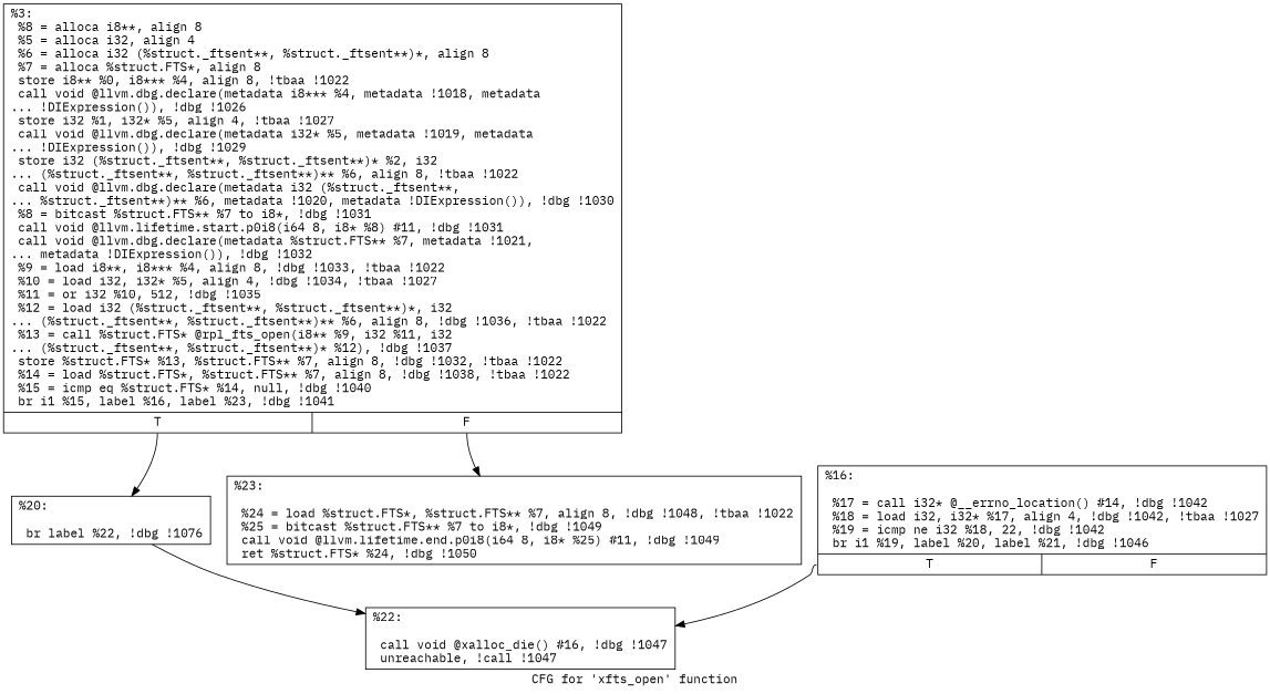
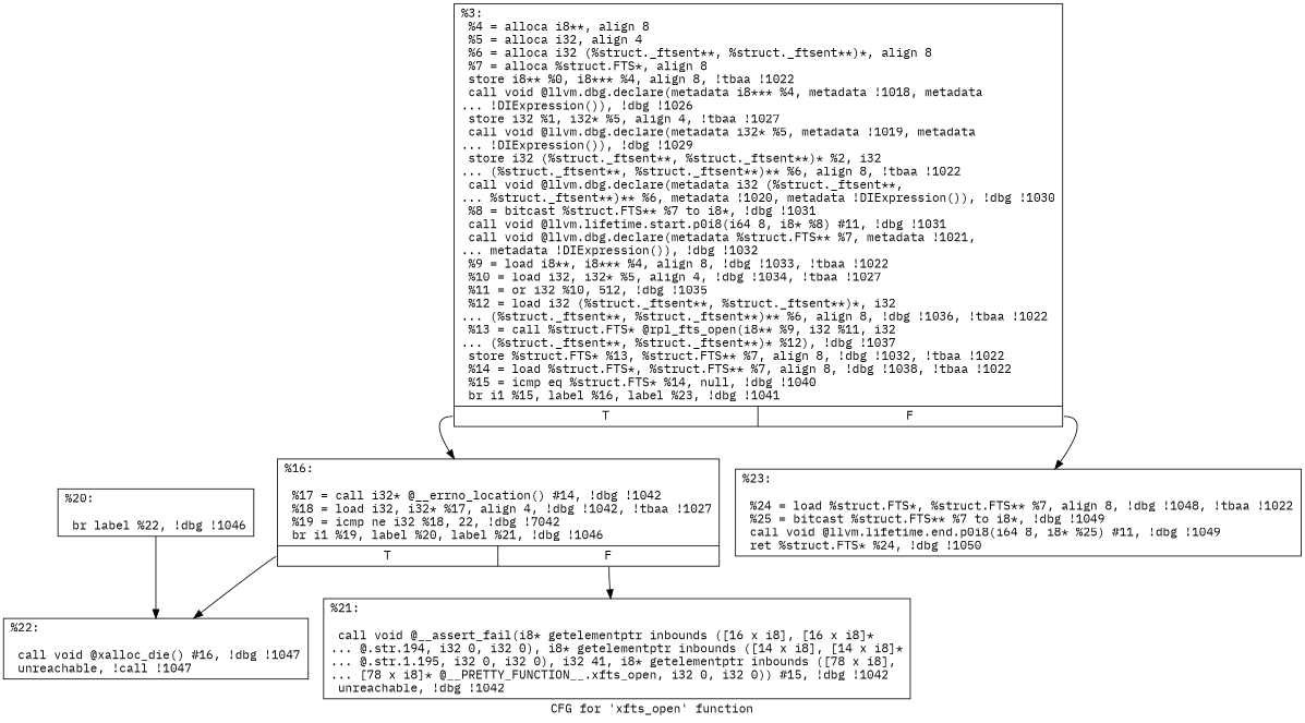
  digraph {
    fontname="IBM Plex Mono"
    label="CFG for 'xfts_open' function"
    node [fontname="IBM Plex Mono" shape=record]
    edge [fontname="IBM Plex Mono" tailport=s0]
-   n1 [label="{%3:\l  %8 = alloca i8**, align 8\l  %5 = alloca i32, align 4\l  %6 = alloca i32 (%struct._ftsent**, %struct._ftsent**)*, align 8\l  %7 = alloca %struct.FTS*, align 8\l  store i8** %0, i8*** %4, align 8, !tbaa !1022\l  call void @llvm.dbg.declare(metadata i8*** %4, metadata !1018, metadata\l... !DIExpression()), !dbg !1026\l  store i32 %1, i32* %5, align 4, !tbaa !1027\l  call void @llvm.dbg.declare(metadata i32* %5, metadata !1019, metadata\l... !DIExpression()), !dbg !1029\l  store i32 (%struct._ftsent**, %struct._ftsent**)* %2, i32\l... (%struct._ftsent**, %struct._ftsent**)** %6, align 8, !tbaa !1022\l  call void @llvm.dbg.declare(metadata i32 (%struct._ftsent**,\l... %struct._ftsent**)** %6, metadata !1020, metadata !DIExpression()), !dbg !1030\l  %8 = bitcast %struct.FTS** %7 to i8*, !dbg !1031\l  call void @llvm.lifetime.start.p0i8(i64 8, i8* %8) #11, !dbg !1031\l  call void @llvm.dbg.declare(metadata %struct.FTS** %7, metadata !1021,\l... metadata !DIExpression()), !dbg !1032\l  %9 = load i8**, i8*** %4, align 8, !dbg !1033, !tbaa !1022\l  %10 = load i32, i32* %5, align 4, !dbg !1034, !tbaa !1027\l  %11 = or i32 %10, 512, !dbg !1035\l  %12 = load i32 (%struct._ftsent**, %struct._ftsent**)*, i32\l... (%struct._ftsent**, %struct._ftsent**)** %6, align 8, !dbg !1036, !tbaa !1022\l  %13 = call %struct.FTS* @rpl_fts_open(i8** %9, i32 %11, i32\l... (%struct._ftsent**, %struct._ftsent**)* %12), !dbg !1037\l  store %struct.FTS* %13, %struct.FTS** %7, align 8, !dbg !1032, !tbaa !1022\l  %14 = load %struct.FTS*, %struct.FTS** %7, align 8, !dbg !1038, !tbaa !1022\l  %15 = icmp eq %struct.FTS* %14, null, !dbg !1040\l  br i1 %15, label %16, label %23, !dbg !1041\l|{<s0>T|<s1>F}}"]
-   n2 [label="{%16:\l\l  %17 = call i32* @__errno_location() #14, !dbg !1042\l  %18 = load i32, i32* %17, align 4, !dbg !1042, !tbaa !1027\l  %19 = icmp ne i32 %18, 22, !dbg !1042\l  br i1 %19, label %20, label %21, !dbg !1046\l|{<s0>T|<s1>F}}"]
+   n1 [label="{%3:\l  %4 = alloca i8**, align 8\l  %5 = alloca i32, align 4\l  %6 = alloca i32 (%struct._ftsent**, %struct._ftsent**)*, align 8\l  %7 = alloca %struct.FTS*, align 8\l  store i8** %0, i8*** %4, align 8, !tbaa !1022\l  call void @llvm.dbg.declare(metadata i8*** %4, metadata !1018, metadata\l... !DIExpression()), !dbg !1026\l  store i32 %1, i32* %5, align 4, !tbaa !1027\l  call void @llvm.dbg.declare(metadata i32* %5, metadata !1019, metadata\l... !DIExpression()), !dbg !1029\l  store i32 (%struct._ftsent**, %struct._ftsent**)* %2, i32\l... (%struct._ftsent**, %struct._ftsent**)** %6, align 8, !tbaa !1022\l  call void @llvm.dbg.declare(metadata i32 (%struct._ftsent**,\l... %struct._ftsent**)** %6, metadata !1020, metadata !DIExpression()), !dbg !1030\l  %8 = bitcast %struct.FTS** %7 to i8*, !dbg !1031\l  call void @llvm.lifetime.start.p0i8(i64 8, i8* %8) #11, !dbg !1031\l  call void @llvm.dbg.declare(metadata %struct.FTS** %7, metadata !1021,\l... metadata !DIExpression()), !dbg !1032\l  %9 = load i8**, i8*** %4, align 8, !dbg !1033, !tbaa !1022\l  %10 = load i32, i32* %5, align 4, !dbg !1034, !tbaa !1027\l  %11 = or i32 %10, 512, !dbg !1035\l  %12 = load i32 (%struct._ftsent**, %struct._ftsent**)*, i32\l... (%struct._ftsent**, %struct._ftsent**)** %6, align 8, !dbg !1036, !tbaa !1022\l  %13 = call %struct.FTS* @rpl_fts_open(i8** %9, i32 %11, i32\l... (%struct._ftsent**, %struct._ftsent**)* %12), !dbg !1037\l  store %struct.FTS* %13, %struct.FTS** %7, align 8, !dbg !1032, !tbaa !1022\l  %14 = load %struct.FTS*, %struct.FTS** %7, align 8, !dbg !1038, !tbaa !1022\l  %15 = icmp eq %struct.FTS* %14, null, !dbg !1040\l  br i1 %15, label %16, label %23, !dbg !1041\l|{<s0>T|<s1>F}}"]
+   n2 [label="{%16:\l\l  %17 = call i32* @__errno_location() #14, !dbg !1042\l  %18 = load i32, i32* %17, align 4, !dbg !1042, !tbaa !1027\l  %19 = icmp ne i32 %18, 22, !dbg !7042\l  br i1 %19, label %20, label %21, !dbg !1046\l|{<s0>T|<s1>F}}"]
    n3 [label="{%23:\l\l  %24 = load %struct.FTS*, %struct.FTS** %7, align 8, !dbg !1048, !tbaa !1022\l  %25 = bitcast %struct.FTS** %7 to i8*, !dbg !1049\l  call void @llvm.lifetime.end.p0i8(i64 8, i8* %25) #11, !dbg !1049\l  ret %struct.FTS* %24, !dbg !1050\l}"]
+   n4 [label="{%21:\l\l  call void @__assert_fail(i8* getelementptr inbounds ([16 x i8], [16 x i8]*\l... @.str.194, i32 0, i32 0), i8* getelementptr inbounds ([14 x i8], [14 x i8]*\l... @.str.1.195, i32 0, i32 0), i32 41, i8* getelementptr inbounds ([78 x i8],\l... [78 x i8]* @__PRETTY_FUNCTION__.xfts_open, i32 0, i32 0)) #15, !dbg !1042\l  unreachable, !dbg !1042\l}"]
    n5 [label="{%22:\l\l  call void @xalloc_die() #16, !dbg !1047\l  unreachable, !call !1047\l}"]
-   n6 [label="{%20:\l\l  br label %22, !dbg !1076\l}"]
-   n1 -> n6
+   n6 [label="{%20:\l\l  br label %22, !dbg !1046\l}"]
+   n1 -> n2
    n1 -> n3 [tailport=s1]
+   n2 -> n4 [tailport=s1]
    n2 -> n5
    n6 -> n5
  }
